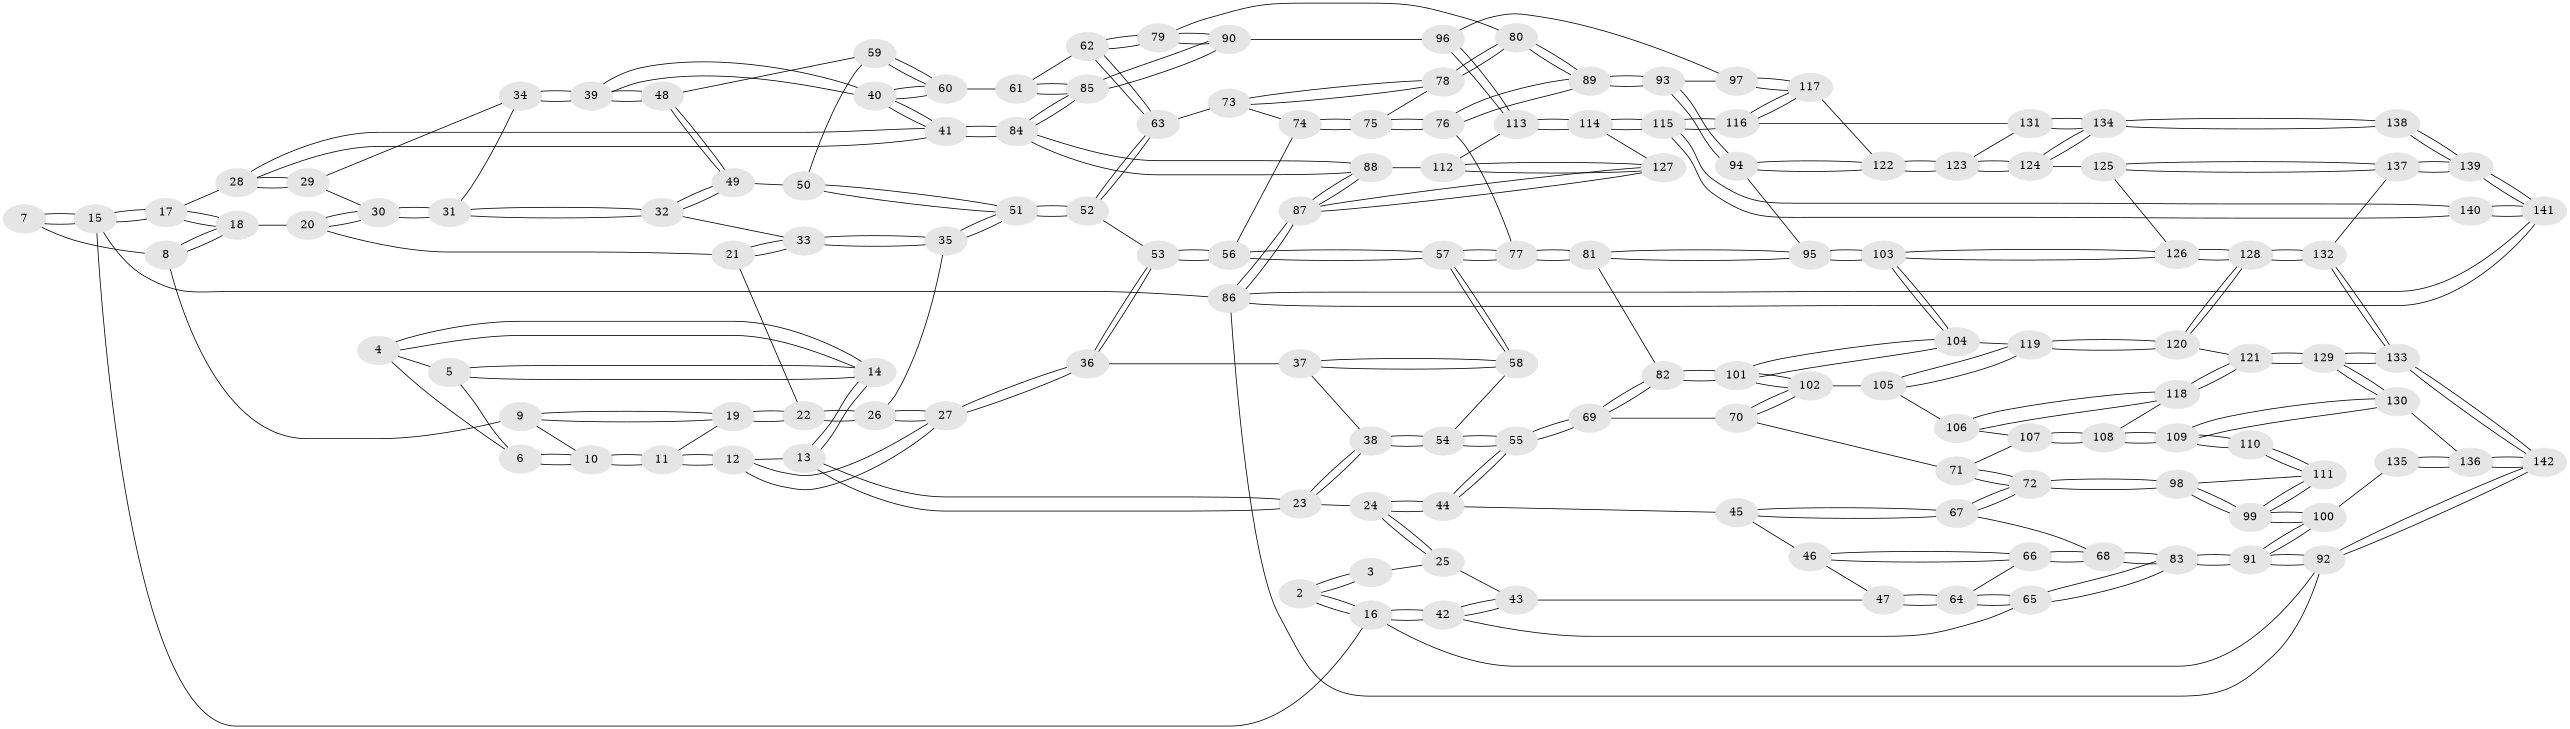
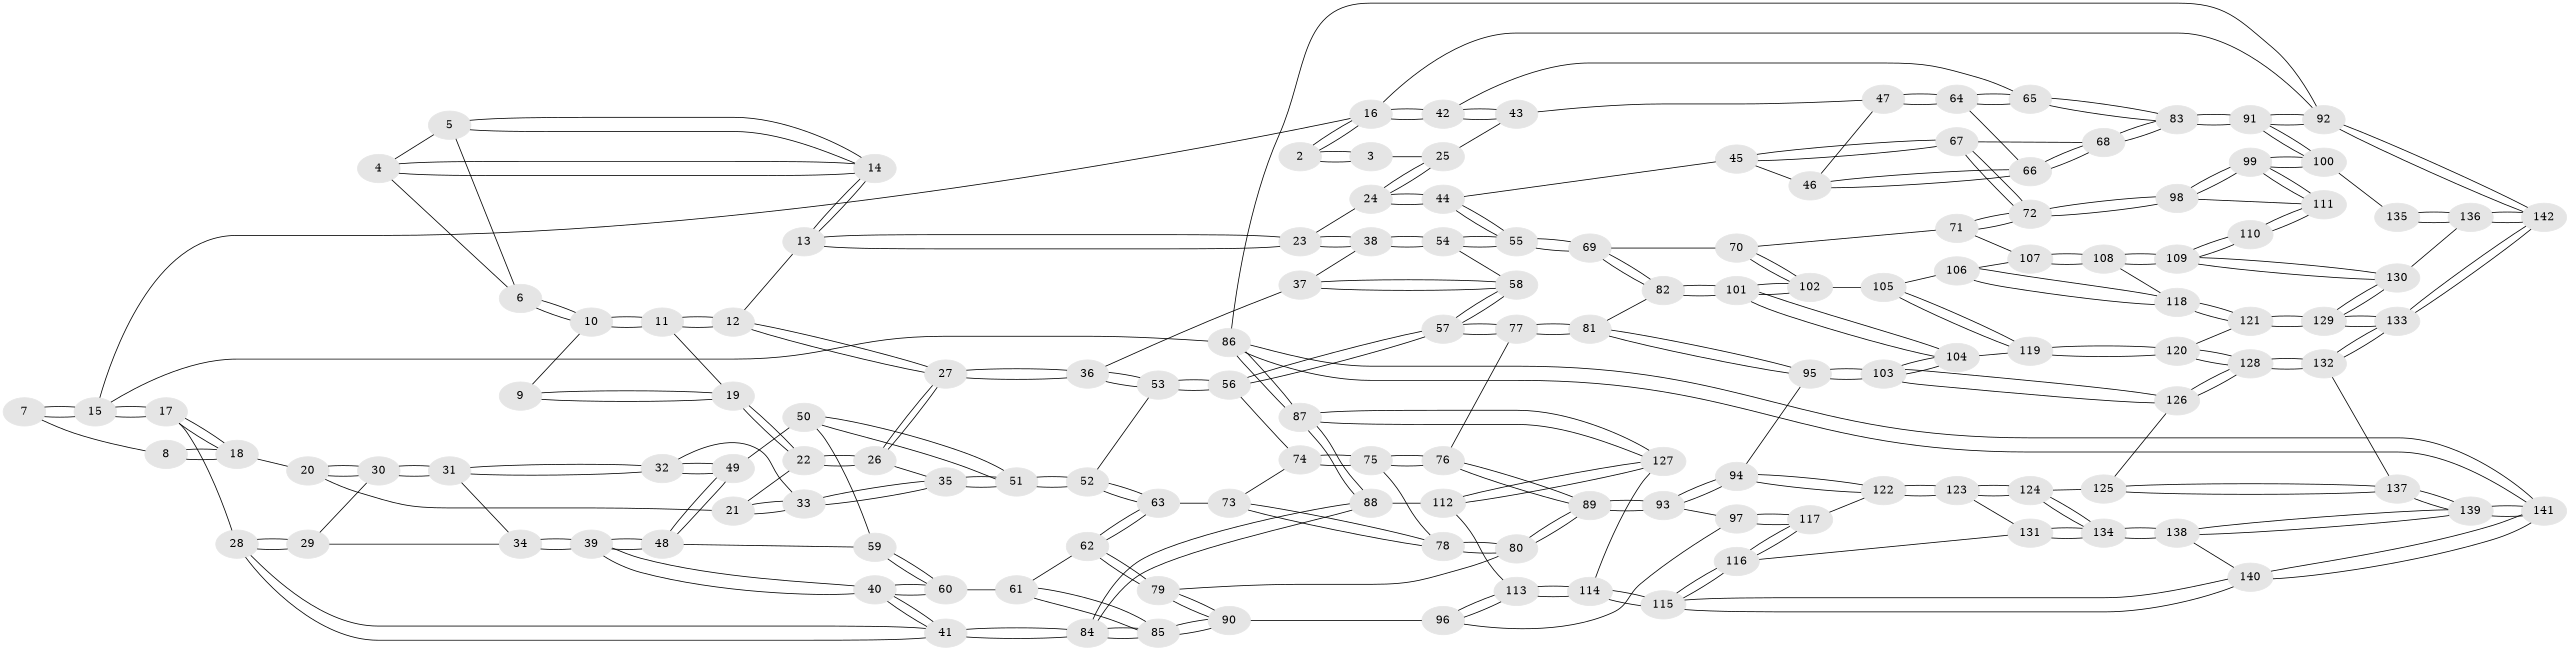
  graph {
    rankdir=LR
    node [color=gray90 style=filled]
    2
    3
    16
    7
    8
    15
    25
    42
    92
    4
    5
    14
    43
    6
    10
    11
    9
    18
    17
    86
    19
    20
    22
    12
    13
    27
    23
    36
    24
    38
    28
    87
    141
    65
    142
    29
    41
    21
    30
    26
    33
    31
    35
    44
    54
    45
    55
    47
    51
    37
    53
    34
    84
    39
    32
    49
    50
    40
    48
    52
    58
    56
    60
    59
    61
    85
    88
    83
    64
    46
    67
    69
    66
    68
    72
    63
    73
    57
    74
    70
    82
    77
    75
    81
    62
    79
    90
    80
    78
    91
    98
    71
    102
    101
    107
    105
    108
    99
    111
    76
    89
    93
    95
    96
    103
    104
    100
    112
    127
    113
    94
    97
    135
    122
    117
    123
    126
    114
    136
    119
    106
    128
    120
    118
    121
    109
    110
    130
    115
    116
    140
    131
    134
    129
    132
    133
    124
    125
    137
    138
    139
    2 -- 3
    2 -- 3
    2 -- 16
    2 -- 16
    3 -- 25
    16 -- 42
    16 -- 42
    16 -- 92
    7 -- 8
    7 -- 15
    7 -- 15
-   8 -- 9
    8 -- 18
    8 -- 18
    15 -- 16
    15 -- 17
    15 -- 17
    15 -- 86
    25 -- 43
    42 -- 43
    42 -- 43
    42 -- 65
    92 -- 142
    92 -- 142
    4 -- 5
    4 -- 14
    4 -- 14
    5 -- 14
    5 -- 14
    5 -- 6
    43 -- 47
    6 -- 4
    6 -- 10
    6 -- 10
    10 -- 11
    10 -- 11
    11 -- 19
    11 -- 12
    11 -- 12
    9 -- 10
    9 -- 19
    9 -- 19
    18 -- 20
    17 -- 18
    17 -- 18
    17 -- 28
    86 -- 92
    86 -- 87
    86 -- 87
    86 -- 141
    86 -- 141
    19 -- 22
    19 -- 22
    20 -- 21
    20 -- 30
    20 -- 30
    22 -- 26
    22 -- 26
    12 -- 13
    12 -- 27
    12 -- 27
    13 -- 14
    13 -- 14
    13 -- 23
    13 -- 23
    27 -- 36
    27 -- 36
    23 -- 24
    23 -- 38
    23 -- 38
    36 -- 37
    36 -- 53
    36 -- 53
    24 -- 25
    24 -- 25
    24 -- 44
    24 -- 44
    38 -- 54
    38 -- 54
    28 -- 29
    28 -- 29
    28 -- 41
    28 -- 41
    87 -- 88
    87 -- 88
    87 -- 127
    87 -- 127
    65 -- 83
    65 -- 83
    29 -- 30
    29 -- 34
    41 -- 84
    41 -- 84
    21 -- 22
    21 -- 33
    21 -- 33
    30 -- 31
    30 -- 31
    26 -- 27
    26 -- 27
    26 -- 35
    33 -- 35
    33 -- 35
    31 -- 34
    31 -- 32
    31 -- 32
    35 -- 51
    35 -- 51
    44 -- 45
    44 -- 55
    44 -- 55
    54 -- 55
    54 -- 55
    54 -- 58
    45 -- 46
    45 -- 67
    45 -- 67
    55 -- 69
    55 -- 69
    47 -- 64
    47 -- 64
    51 -- 52
    51 -- 52
    37 -- 38
    37 -- 58
    37 -- 58
    53 -- 56
    53 -- 56
    34 -- 39
    34 -- 39
    84 -- 85
    84 -- 85
    84 -- 88
    84 -- 88
    39 -- 40
    39 -- 40
    39 -- 48
    39 -- 48
    32 -- 33
    32 -- 49
    32 -- 49
    49 -- 50
    50 -- 51
    50 -- 51
    50 -- 59
    40 -- 41
    40 -- 41
    40 -- 60
    40 -- 60
    48 -- 49
    48 -- 49
    48 -- 59
    52 -- 53
    52 -- 63
    52 -- 63
    56 -- 57
    56 -- 57
    56 -- 74
    60 -- 61
    59 -- 60
    59 -- 60
    61 -- 85
    61 -- 85
    61 -- 62
    85 -- 90
    85 -- 90
    88 -- 112
    83 -- 91
    83 -- 91
    64 -- 65
    64 -- 65
    64 -- 66
    46 -- 47
    46 -- 66
    46 -- 66
    67 -- 68
    67 -- 72
    67 -- 72
    69 -- 70
    69 -- 82
    69 -- 82
    66 -- 68
    66 -- 68
    68 -- 83
    68 -- 83
    72 -- 98
    72 -- 98
    63 -- 73
    73 -- 74
    73 -- 78
    73 -- 78
    57 -- 58
    57 -- 58
    57 -- 77
    57 -- 77
    74 -- 75
    74 -- 75
    70 -- 71
    70 -- 102
    70 -- 102
    82 -- 101
    82 -- 101
    77 -- 81
    77 -- 81
    75 -- 78
    75 -- 76
    75 -- 76
    81 -- 82
    81 -- 95
    81 -- 95
    62 -- 63
    62 -- 63
    62 -- 79
    62 -- 79
    79 -- 90
    79 -- 90
    79 -- 80
    90 -- 96
    80 -- 89
    80 -- 89
    78 -- 80
    78 -- 80
    91 -- 92
    91 -- 92
    91 -- 100
    91 -- 100
    98 -- 99
    98 -- 99
    98 -- 111
    71 -- 72
    71 -- 72
    71 -- 107
    102 -- 105
    101 -- 102
    101 -- 102
    101 -- 104
    101 -- 104
    107 -- 108
    107 -- 108
    105 -- 119
    105 -- 119
    105 -- 106
    108 -- 118
    108 -- 109
    108 -- 109
    99 -- 111
    99 -- 111
    99 -- 100
    99 -- 100
    76 -- 77
    76 -- 89
    76 -- 89
    89 -- 93
    89 -- 93
    93 -- 94
    93 -- 94
    93 -- 97
    95 -- 103
    95 -- 103
    96 -- 113
    96 -- 113
    96 -- 97
    103 -- 104
    103 -- 104
    103 -- 126
    103 -- 126
    104 -- 119
    100 -- 135
    112 -- 127
    112 -- 127
    112 -- 113
    113 -- 114
    113 -- 114
    94 -- 95
    94 -- 122
    94 -- 122
    97 -- 117
    97 -- 117
    135 -- 136
    135 -- 136
    122 -- 123
    122 -- 123
    117 -- 122
    123 -- 131
    123 -- 124
    123 -- 124
    126 -- 128
    126 -- 128
    114 -- 127
    114 -- 115
    114 -- 115
    136 -- 142
    136 -- 142
    119 -- 120
    119 -- 120
    106 -- 107
    106 -- 118
    106 -- 118
    128 -- 132
    128 -- 132
    120 -- 128
    120 -- 128
    120 -- 121
    118 -- 121
    118 -- 121
    121 -- 129
    121 -- 129
    109 -- 110
    109 -- 110
    109 -- 130
    109 -- 130
    110 -- 111
    110 -- 111
    130 -- 136
    115 -- 116
    115 -- 116
    115 -- 140
    115 -- 140
    116 -- 117
    116 -- 117
    116 -- 131
    140 -- 141
    140 -- 141
    131 -- 134
    131 -- 134
    134 -- 138
    134 -- 138
    129 -- 130
    129 -- 130
    129 -- 133
    129 -- 133
    132 -- 133
    132 -- 133
    132 -- 137
    133 -- 142
    133 -- 142
    124 -- 134
    124 -- 134
    124 -- 125
    125 -- 126
    125 -- 137
    125 -- 137
    137 -- 139
    137 -- 139
+   138 -- 140
    138 -- 139
    138 -- 139
    139 -- 141
    139 -- 141
  }
